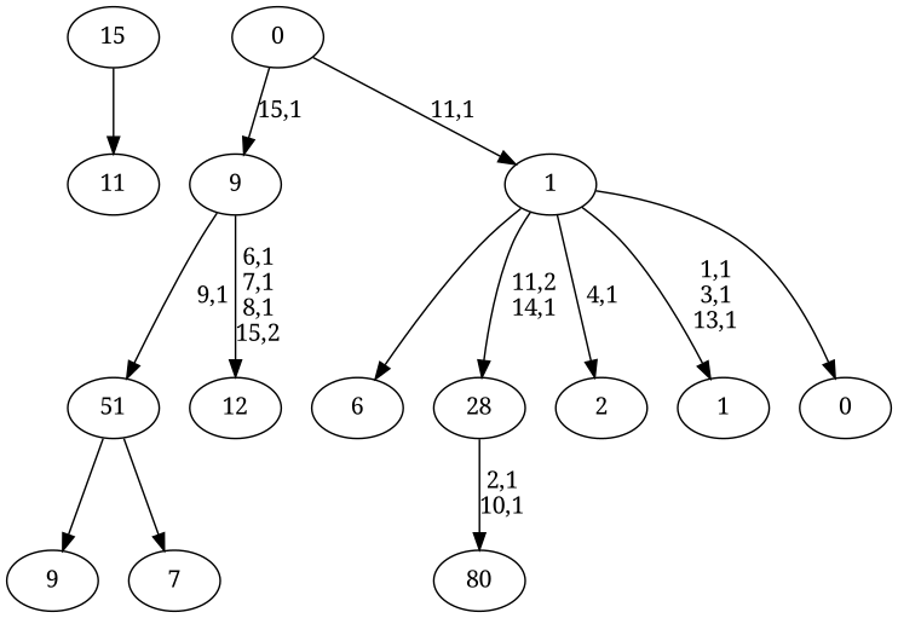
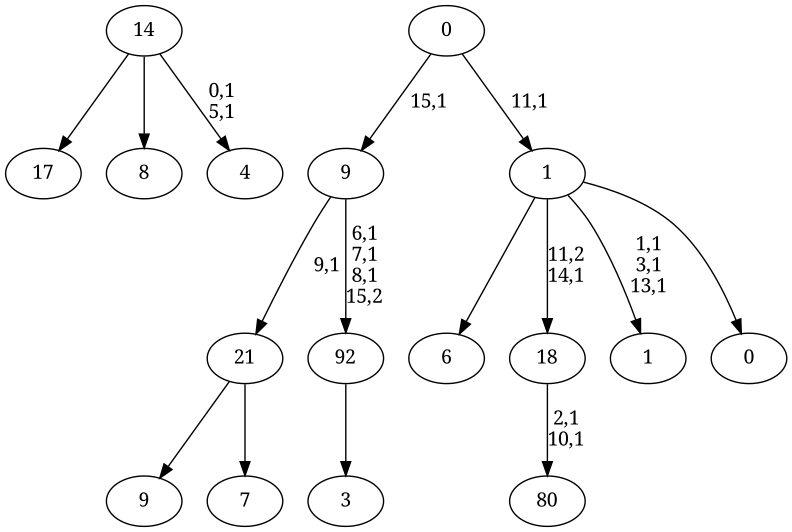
  digraph {
    fontname="Noto Serif"
    node [fontname="Noto Serif"]
    edge [fontname="Noto Serif"]
-   n1 [label=11]
+   n1 [label=17]
    n2 [label=80]
    n3 [label=9]
+   n4 [label=8]
    n5 [label=7]
-   21 [label=51]
+   21
    n7 [label=6]
-   18 [label=28]
-   14 [label=15]
-   12
+   18
+   n9 [label=4]
+   14
+   n11 [label=3]
+   12 [label=92]
    9
-   n14 [label=2]
    n15 [label=1]
    n16 [label=0]
    1
    0
    21 -> n3
    21 -> n5
    18 -> n2 [label="2,1\n10,1"]
    14 -> n1
+   14 -> n4
+   14 -> n9 [label="0,1\n5,1"]
+   12 -> n11
    9 -> 21 [label="9,1"]
    9 -> 12 [label="6,1\n7,1\n8,1\n15,2"]
    1 -> n7
    1 -> 18 [label="11,2\n14,1"]
-   1 -> n14 [label="4,1"]
    1 -> n15 [label="1,1\n3,1\n13,1"]
    1 -> n16
    0 -> 9 [label="15,1"]
    0 -> 1 [label="11,1"]
  }
